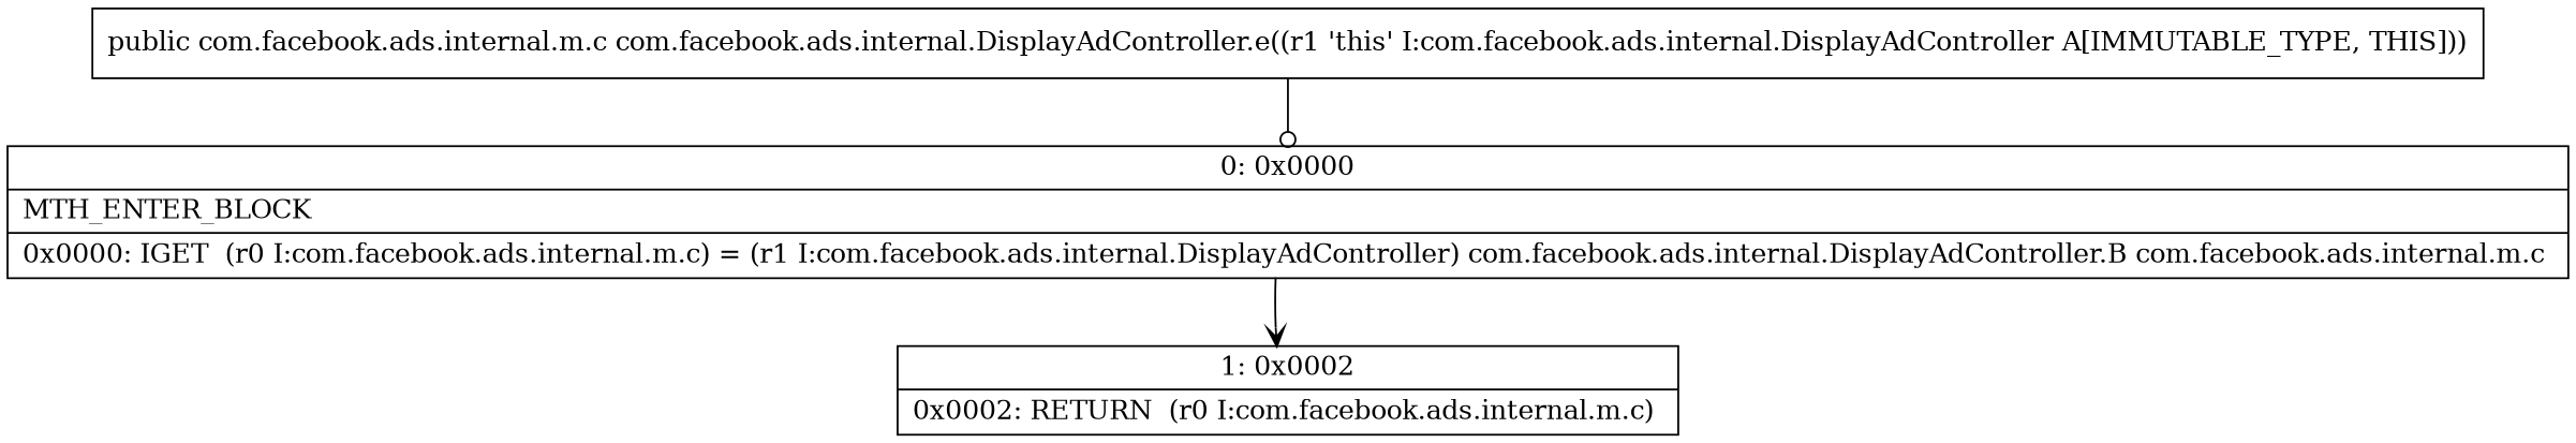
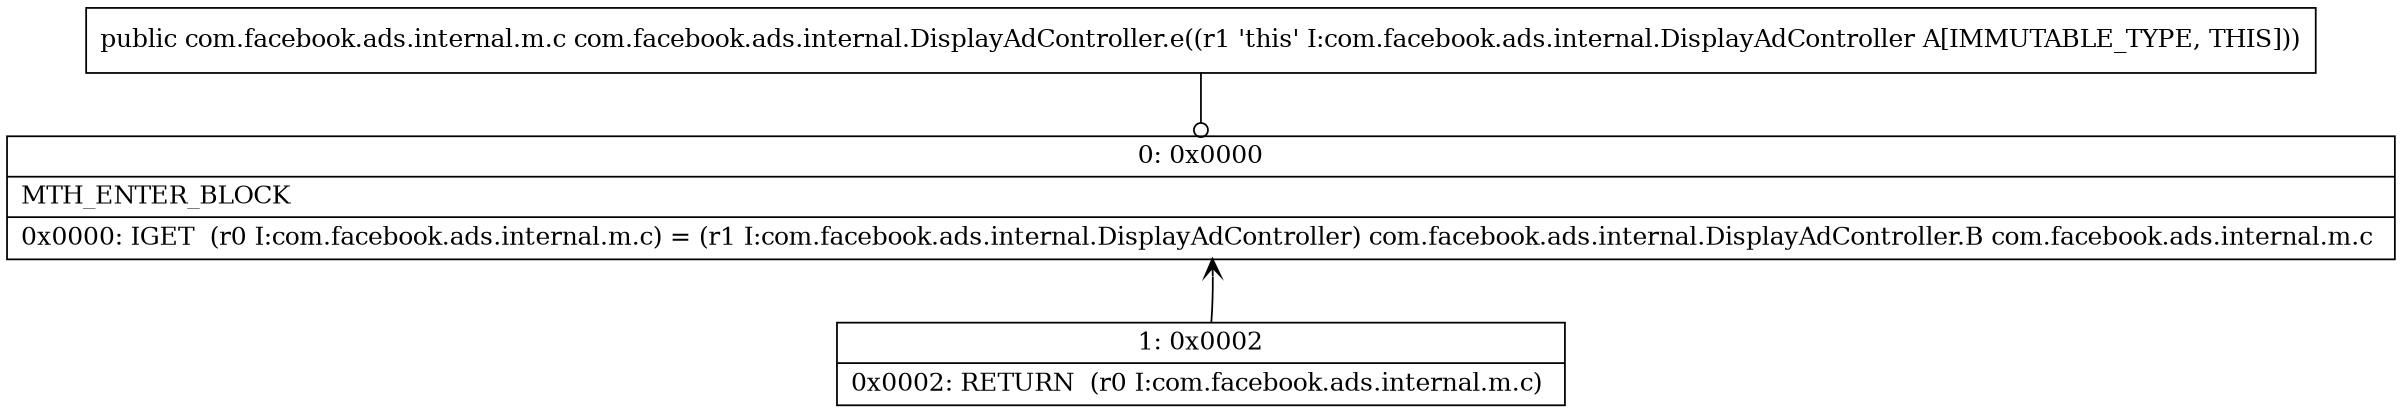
  digraph {
    node [shape=record]
    n1 [label="{0\:\ 0x0000|MTH_ENTER_BLOCK\l|0x0000: IGET  (r0 I:com.facebook.ads.internal.m.c) = (r1 I:com.facebook.ads.internal.DisplayAdController) com.facebook.ads.internal.DisplayAdController.B com.facebook.ads.internal.m.c \l}"]
    n2 [label="{1\:\ 0x0002|0x0002: RETURN  (r0 I:com.facebook.ads.internal.m.c) \l}"]
    n3 [label="{public com.facebook.ads.internal.m.c com.facebook.ads.internal.DisplayAdController.e((r1 'this' I:com.facebook.ads.internal.DisplayAdController A[IMMUTABLE_TYPE, THIS])) }"]
-   n1 -> n2 [arrowhead=vee]
+   n2 -> n1 [arrowhead=vee]
    n3 -> n1 [arrowhead=odot]
  }
